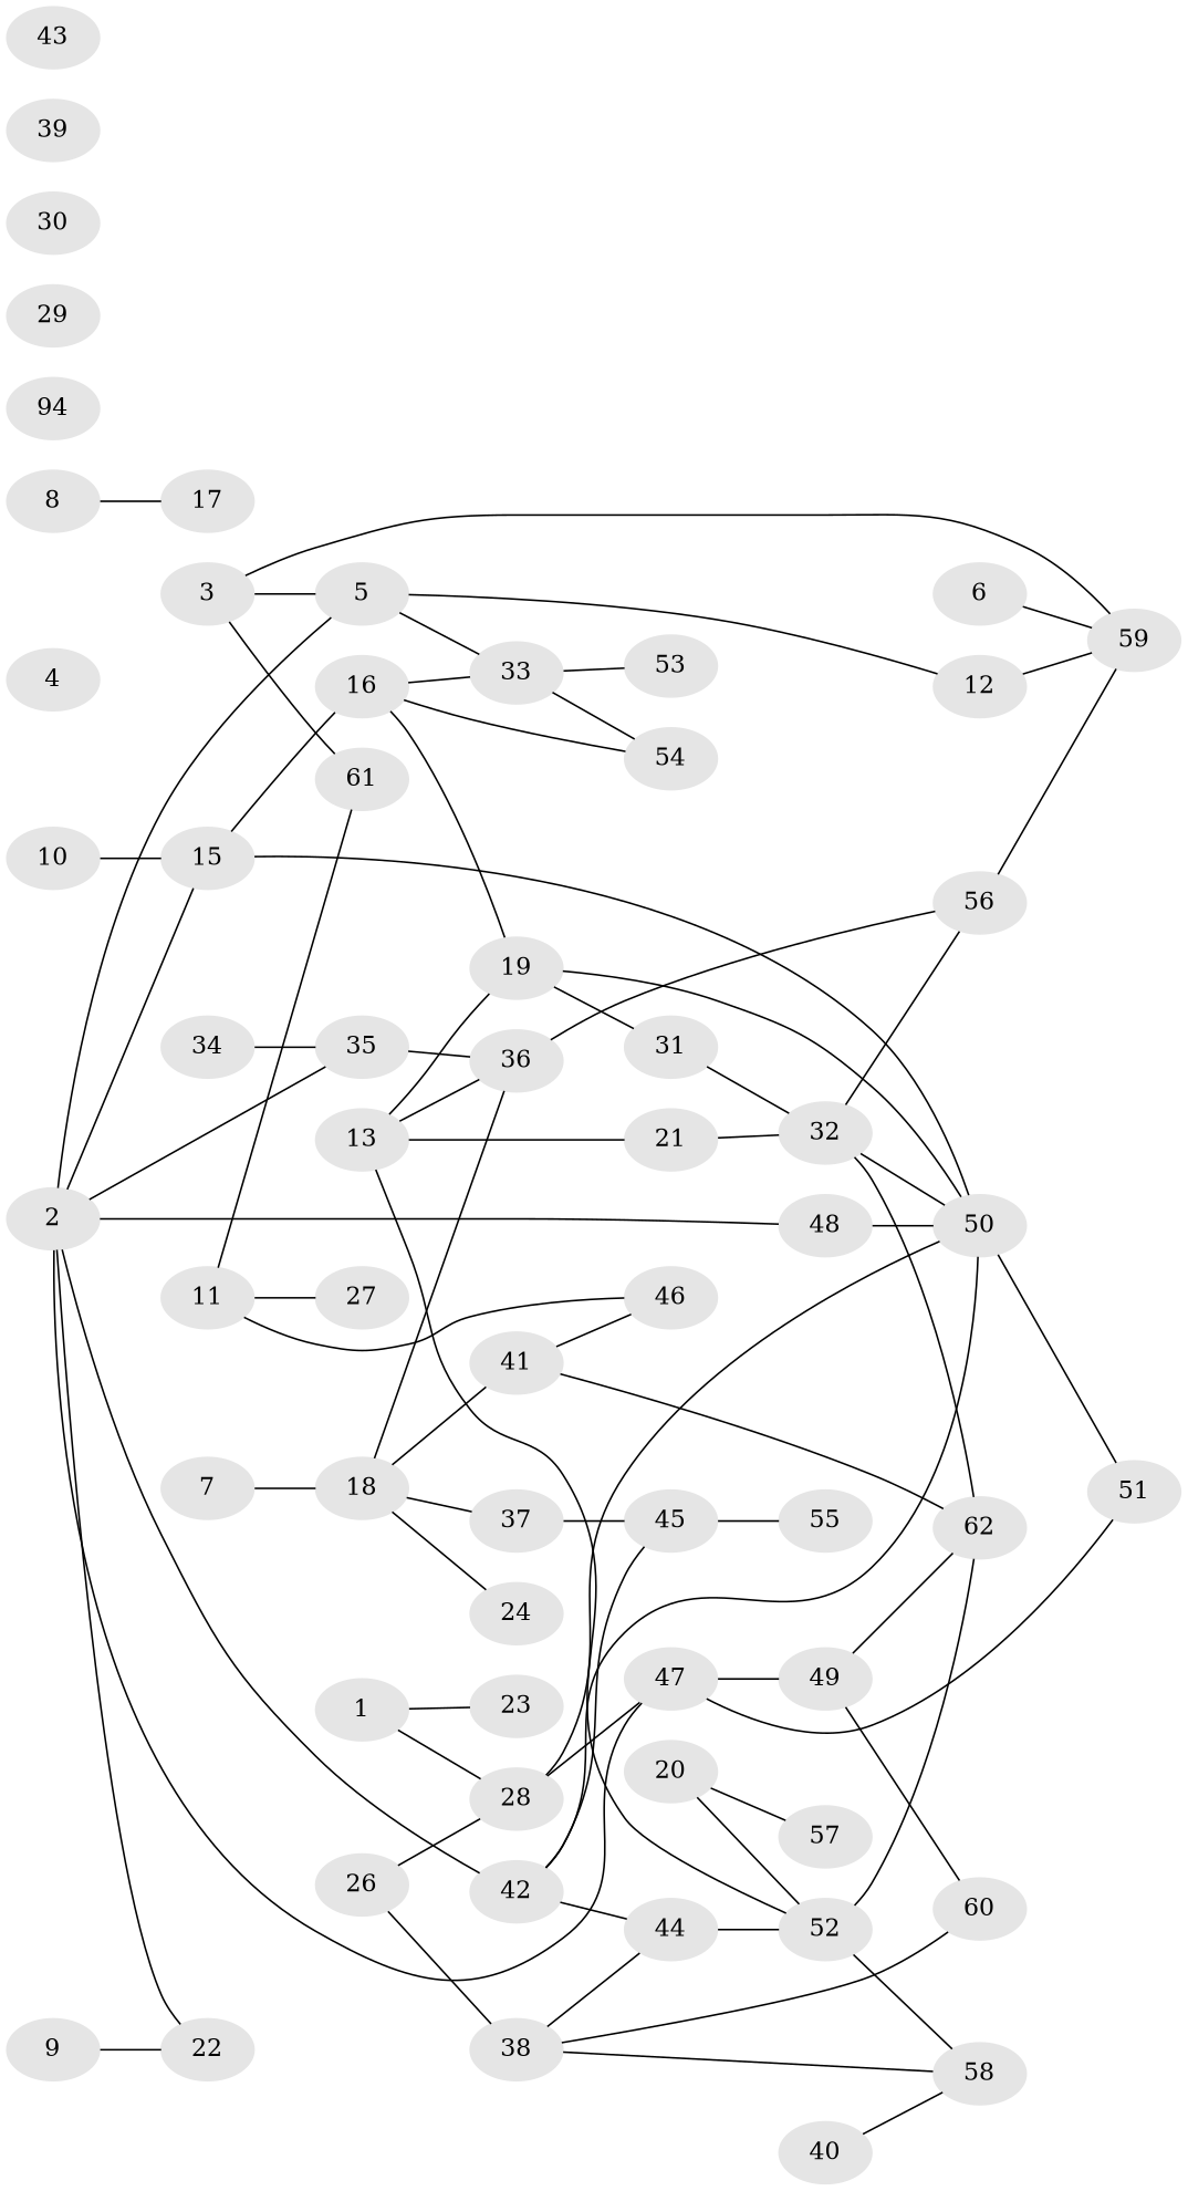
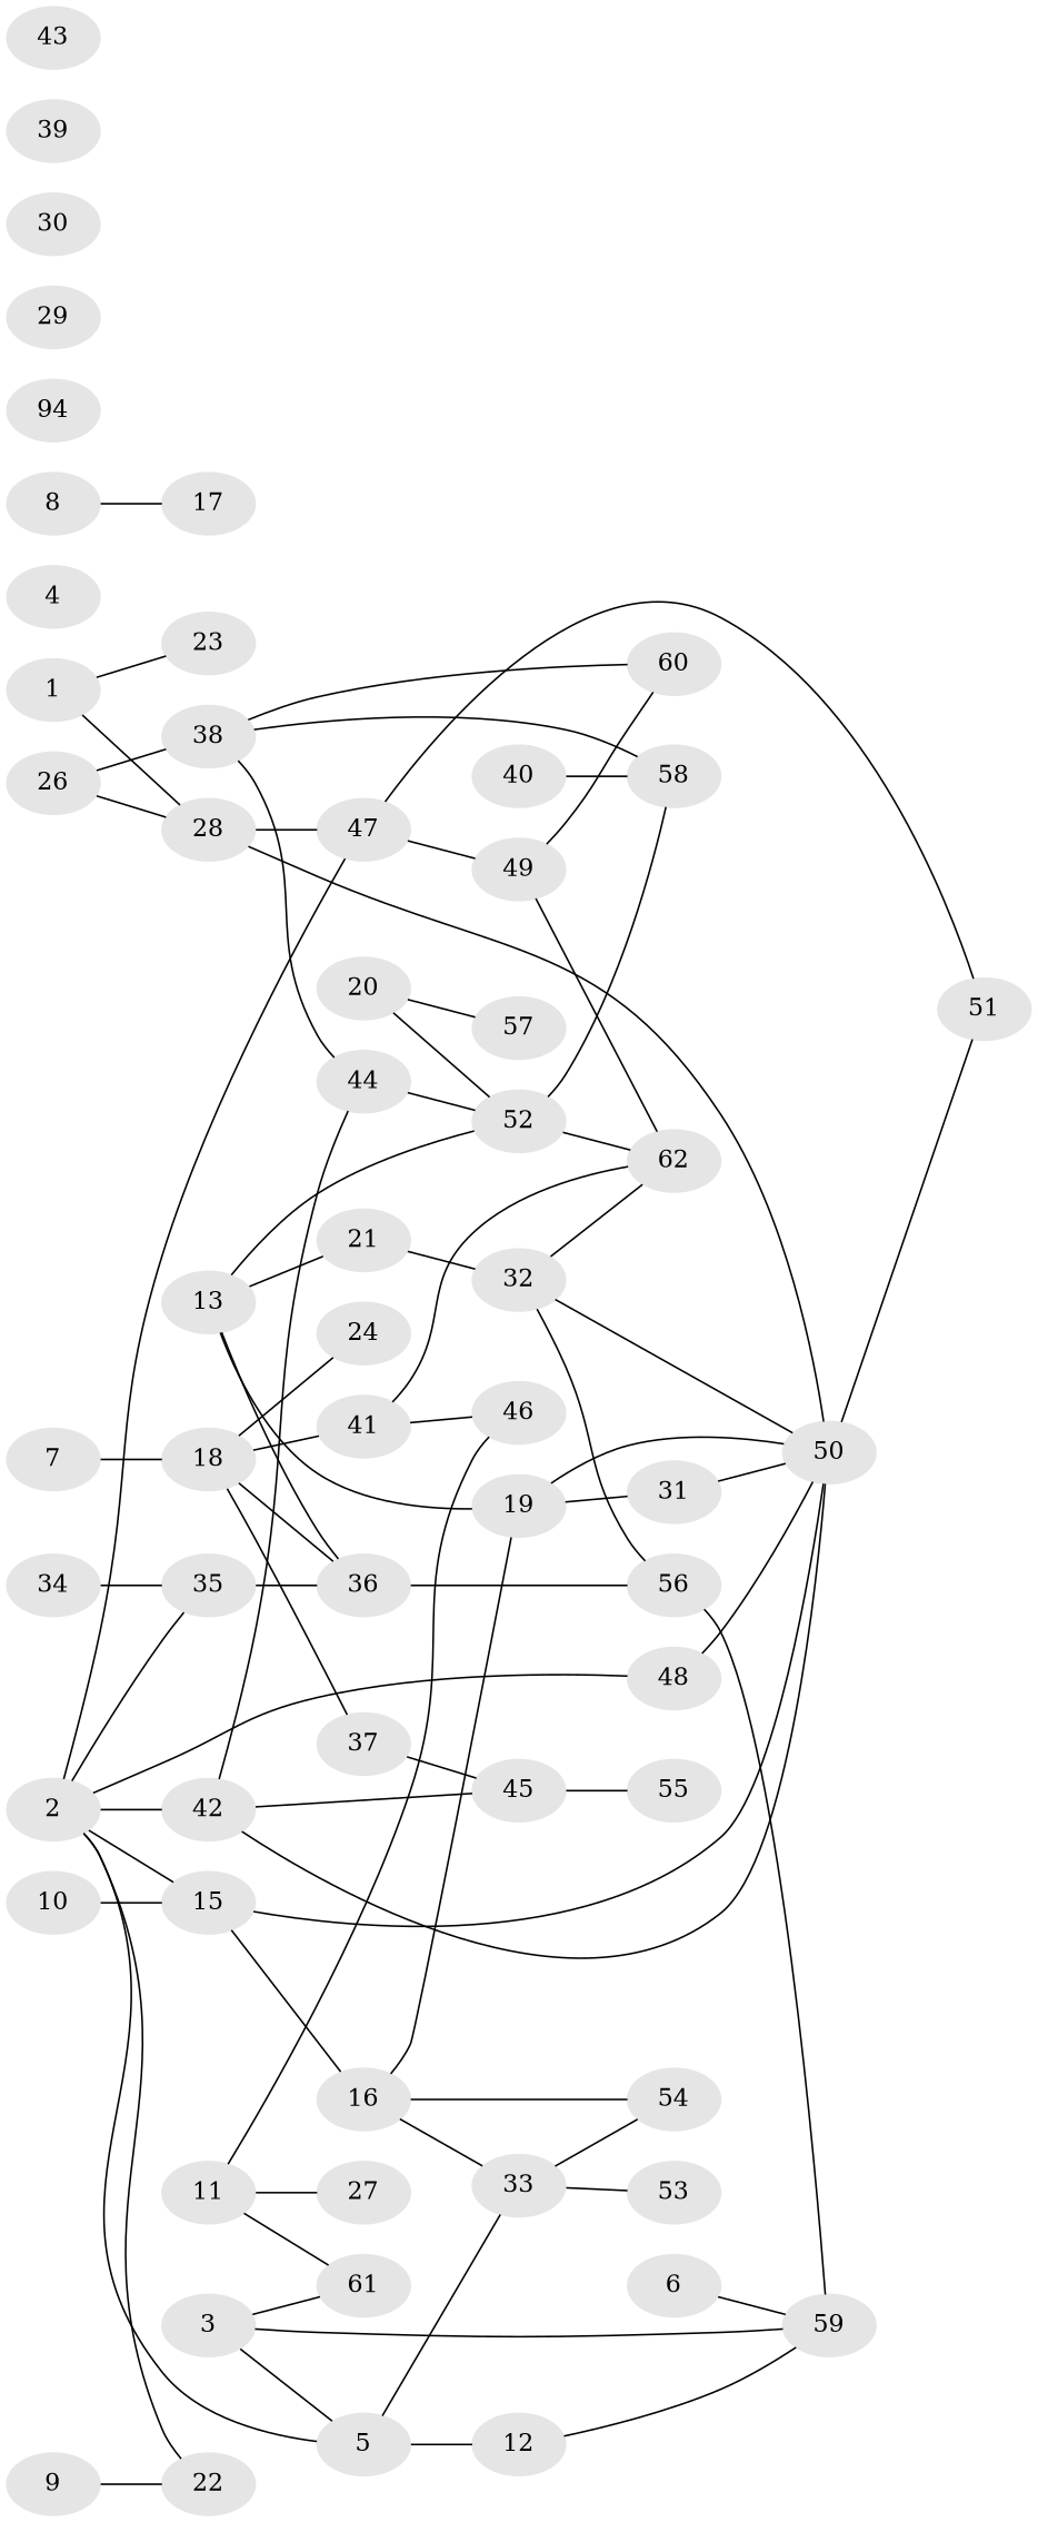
  graph {
    rankdir=LR
    node [color=gray90 style=filled]
    1
    23
    28
    47
    50
    2
    5
    15
    22
    35
    42
    48
    12
    33
    16
    36
    45
    44
    49
    51
    3
    59
    61
    4
    54
    53
    6
    7
    18
    24
    37
    41
    8
    17
    9
    10
    11
    27
    46
    13
    19
    21
    52
    31
    32
    56
    62
    58
    n49 [label=94]
    20
    57
    26
    38
    60
    29
    30
    34
    55
    39
    40
    43
    1 -- 23
    1 -- 28
    28 -- 47
    28 -- 50
    47 -- 49
    47 -- 51
    50 -- 51
    2 -- 47
    2 -- 5
    2 -- 15
    2 -- 22
    2 -- 35
    2 -- 42
    2 -- 48
    5 -- 12
    5 -- 33
    15 -- 50
    15 -- 16
    35 -- 36
    42 -- 50
    42 -- 45
    42 -- 44
    48 -- 50
    12 -- 59
    33 -- 54
    33 -- 53
    16 -- 33
    16 -- 54
    16 -- 19
    36 -- 56
    45 -- 55
    44 -- 52
    49 -- 62
    49 -- 60
    3 -- 5
    3 -- 59
    3 -- 61
    6 -- 59
    7 -- 18
    18 -- 36
    18 -- 24
    18 -- 37
    18 -- 41
    37 -- 45
    41 -- 46
    41 -- 62
    8 -- 17
    9 -- 22
    10 -- 15
    11 -- 61
    11 -- 27
    11 -- 46
    13 -- 36
    13 -- 19
    13 -- 21
    13 -- 52
    19 -- 50
    19 -- 31
    21 -- 32
    52 -- 62
    52 -- 58
-   31 -- 32
+   31 -- 50
    32 -- 50
    32 -- 56
    32 -- 62
    56 -- 59
    20 -- 52
    20 -- 57
    26 -- 28
    26 -- 38
    38 -- 44
    38 -- 58
    38 -- 60
    34 -- 35
    40 -- 58
  }
